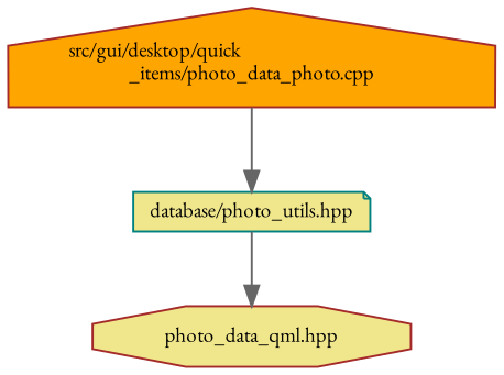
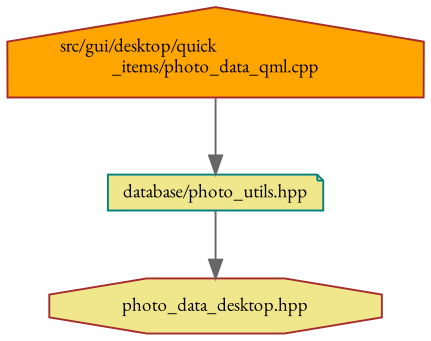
  digraph {
    fontname="EB Garamond"
    node [color=brown fillcolor=khaki fontname="EB Garamond" fontsize=10 style=filled]
    edge [color=gray40 fontname="EB Garamond" fontsize=10 labelfontname=Helvetica labelfontsize=10 style=solid]
-   n1 [fillcolor=orange fontcolor=black height=0.2 label="src/gui/desktop/quick\l_items/photo_data_photo.cpp" shape=house width=0.4]
+   n1 [fillcolor=orange fontcolor=black height=0.2 label="src/gui/desktop/quick\l_items/photo_data_qml.cpp" shape=house width=0.4]
    n2 [color=teal height=0.2 label="database/photo_utils.hpp" shape=note width=0.4]
-   n3 [height=0.2 label="photo_data_qml.hpp" shape=octagon width=0.4]
+   n3 [height=0.2 label="photo_data_desktop.hpp" shape=octagon width=0.4]
    n1 -> n2
    n2 -> n3
  }
